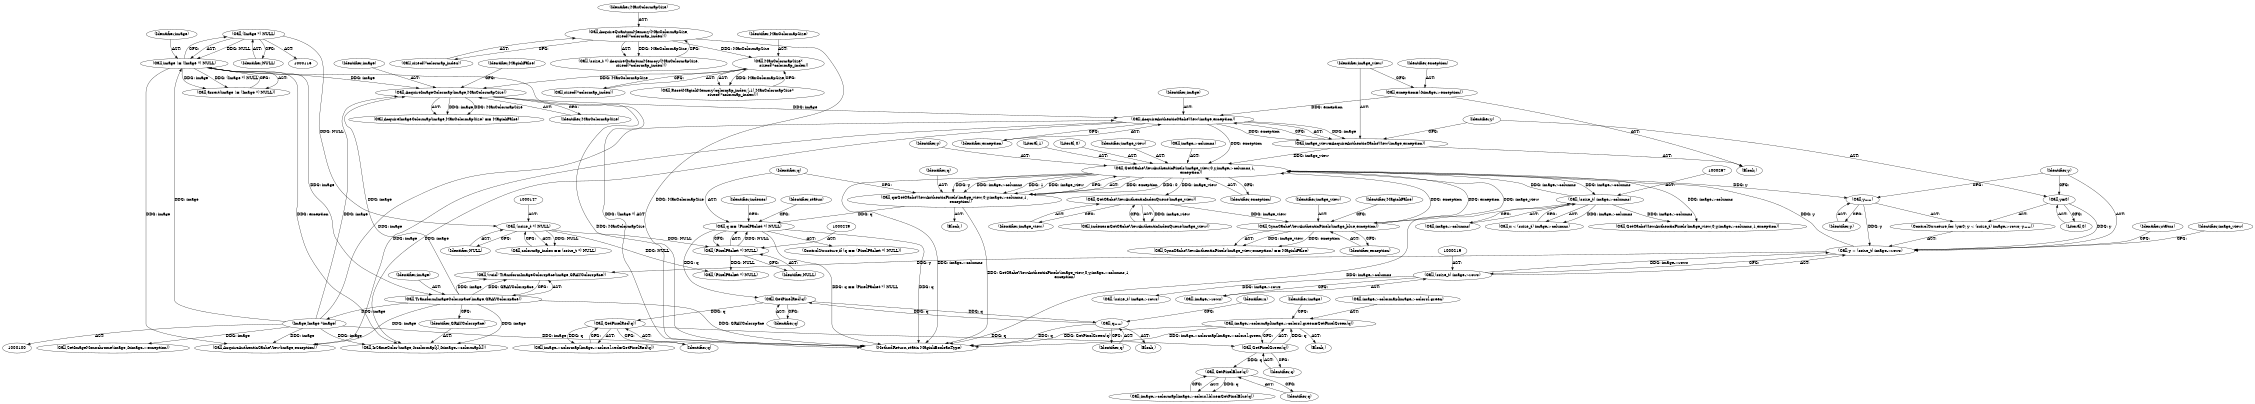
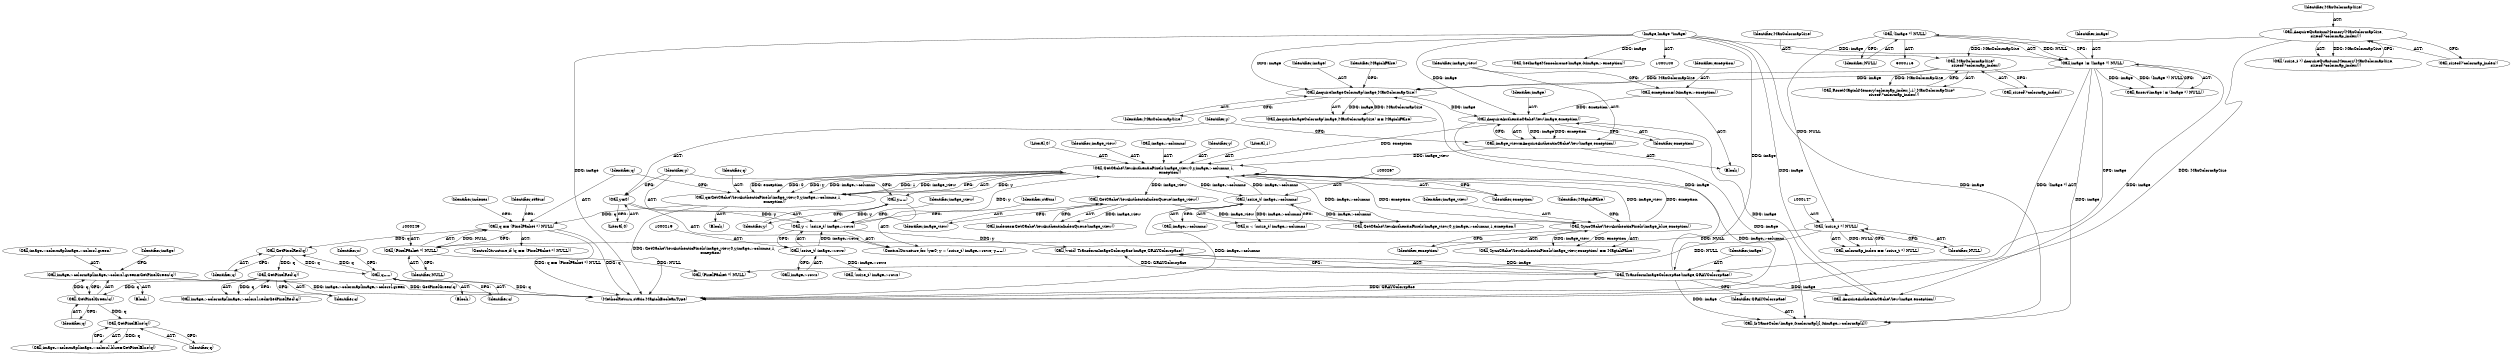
  digraph {
    n1 [label="(Call,image->colormap[image->colors].green=GetPixelGreen(q))"]
    n2 [label="(Call,GetPixelGreen(q))"]
    n3 [label="(MethodReturn,static MagickBooleanType)"]
    n4 [label="(Block,)"]
    n5 [label="(Call,GetPixelBlue(q))"]
    n6 [label="(Identifier,q)"]
    n7 [label="(Call,image->colormap[image->colors].blue=GetPixelBlue(q))"]
    n8 [label="(Identifier,q)"]
    n9 [label="(Call,GetPixelRed(q))"]
    n10 [label="(Identifier,q)"]
    n11 [label="(Call,image->colormap[image->colors].red=GetPixelRed(q))"]
    n12 [label="(Call,GetPixelRed(q))"]
    n13 [label="(Call,q++)"]
    n14 [label="(Identifier,q)"]
    n15 [label="(Block,)"]
    n16 [label="(Identifier,q)"]
    n17 [label="(Call,q == (PixelPacket *) NULL)"]
    n18 [label="(Call,(PixelPacket *) NULL)"]
    n19 [label="(ControlStructure,if (q == (PixelPacket *) NULL))"]
    n20 [label="(Identifier,NULL)"]
    n21 [label="(Call,(PixelPacket *) NULL)"]
    n22 [label="(Call,q=GetCacheViewAuthenticPixels(image_view,0,y,image->columns,1,\n          exception))"]
    n23 [label="(Call,GetCacheViewAuthenticPixels(image_view,0,y,image->columns,1,\n          exception))"]
    n24 [label="(Block,)"]
    n25 [label="(Call,SyncCacheViewAuthenticPixels(image_blue,exception))"]
    n26 [label="(Call,GetCacheViewAuthenticIndexQueue(image_view))"]
    n27 [label="(Call,y++)"]
    n28 [label="(Call,(ssize_t) image->columns)"]
    n29 [label="(Identifier,exception)"]
    n30 [label="(Call,GetCacheViewAuthenticPixels(image_view,0,y,image->columns,1,exception))"]
    n31 [label="(Identifier,exception)"]
    n32 [label="(Call,SyncCacheViewAuthenticPixels(image_view,exception) == MagickFalse)"]
    n33 [label="(Call,indexes=GetCacheViewAuthenticIndexQueue(image_view))"]
    n34 [label="(Identifier,image_view)"]
    n35 [label="(Call,y < (ssize_t) image->rows)"]
    n36 [label="(ControlStructure,for (y=0; y < (ssize_t) image->rows; y++))"]
    n37 [label="(Identifier,y)"]
    n38 [label="(Call,x < (ssize_t) image->columns)"]
    n39 [label="(Call,image->columns)"]
    n40 [label="(Call,image_view=AcquireAuthenticCacheView(image,exception))"]
    n41 [label="(Call,AcquireAuthenticCacheView(image,exception))"]
    n42 [label="(Block,)"]
    n43 [label="(Call,IsSameColor(image,&colormap[j],&image->colormap[i]))"]
    n44 [label="(Call,AcquireAuthenticCacheView(image,exception))"]
    n45 [label="(Identifier,exception)"]
    n46 [label="(Call,AcquireImageColormap(image,MaxColormapSize))"]
    n47 [label="(Identifier,MaxColormapSize)"]
    n48 [label="(Call,AcquireImageColormap(image,MaxColormapSize) == MagickFalse)"]
    n49 [label="(Call,TransformImageColorspace(image,GRAYColorspace))"]
    n50 [label="(Identifier,GRAYColorspace)"]
    n51 [label="(Call,(void) TransformImageColorspace(image,GRAYColorspace))"]
    n52 [label="(Call,image != (Image *) NULL)"]
    n53 [label="(Call,(Image *) NULL)"]
    n54 [label="(Call,assert(image != (Image *) NULL))"]
    n55 [label="(Call,(ssize_t *) NULL)"]
    n56 [label="(Identifier,NULL)"]
-   1000115
+   1000115 [label=5000115]
    n58 [label="(Image,Image *image)"]
    n59 [label="(Call,SetImageMonochrome(image,&image->exception))"]
    1000100
    n61 [label="(Call,colormap_index == (ssize_t *) NULL)"]
    n62 [label="(Identifier,NULL)"]
    n63 [label="(Call,MaxColormapSize*\n         sizeof(*colormap_index))"]
    n64 [label="(Call,sizeof(*colormap_index))"]
    n65 [label="(Call,ResetMagickMemory(colormap_index,(-1),MaxColormapSize*\n         sizeof(*colormap_index)))"]
    n66 [label="(Call,AcquireQuantumMemory(MaxColormapSize,\n    sizeof(*colormap_index)))"]
    n67 [label="(Call,sizeof(*colormap_index))"]
    n68 [label="(Call,(ssize_t *) AcquireQuantumMemory(MaxColormapSize,\n    sizeof(*colormap_index)))"]
    n69 [label="(Call,exception=(&image->exception))"]
    n70 [label="(Call,(ssize_t) image->rows)"]
    n71 [label="(Call,image->rows)"]
    n72 [label="(Call,(ssize_t) image->rows)"]
    n73 [label="(Call,y=0)"]
    n74 [label="(Literal,0)"]
    n75 [label="(Identifier,image)"]
    n76 [label="(Literal,1)"]
    n77 [label="(Identifier,status)"]
    n78 [label="(Identifier,image_view)"]
    n79 [label="(Identifier,MaxColormapSize)"]
    n80 [label="(Identifier,image)"]
    n81 [label="(Identifier,image)"]
    n82 [label="(Identifier,image)"]
    n83 [label="(Identifier,indexes)"]
    n84 [label="(Call,image->colormap[image->colors].green)"]
    n85 [label="(Identifier,MagickFalse)"]
    n86 [label="(Identifier,exception)"]
    n87 [label="(Identifier,q)"]
    n88 [label="(Literal,0)"]
    n89 [label="(Identifier,MaxColormapSize)"]
    n90 [label="(Identifier,image_view)"]
    n91 [label="(Identifier,image_view)"]
    n92 [label="(Identifier,y)"]
    n93 [label="(Identifier,x)"]
    n94 [label="(Identifier,MagickFalse)"]
    n95 [label="(Identifier,image_view)"]
    n96 [label="(Identifier,q)"]
    n97 [label="(Identifier,image)"]
    n98 [label="(Identifier,y)"]
    n99 [label="(Identifier,status)"]
    n100 [label="(Call,image->columns)"]
    n101 [label="(Identifier,y)"]
    1000219
    1000267
    1000249
    1000147
    n1 -> n2 [label="CFG: "]
    n1 -> n3 [label="DDG: image->colormap[image->colors].green"]
    n1 -> n3 [label="DDG: GetPixelGreen(q)"]
    n1 -> n4 [label="AST: "]
    n2 -> n1 [label="AST: "]
    n2 -> n1 [label="DDG: q"]
    n2 -> n5 [label="DDG: q"]
    n2 -> n6 [label="CFG: "]
    n5 -> n7 [label="AST: "]
    n5 -> n7 [label="DDG: q"]
    n5 -> n8 [label="CFG: "]
    n6 -> n2 [label="AST: "]
    n7 -> n5 [label="CFG: "]
    n8 -> n5 [label="AST: "]
    n9 -> n2 [label="DDG: q"]
    n9 -> n10 [label="CFG: "]
    n9 -> n11 [label="AST: "]
    n9 -> n11 [label="DDG: q"]
    n10 -> n9 [label="AST: "]
    n11 -> n9 [label="CFG: "]
    n12 -> n9 [label="DDG: q"]
    n12 -> n13 [label="DDG: q"]
    n12 -> n14 [label="CFG: "]
    n13 -> n3 [label="DDG: q"]
    n13 -> n12 [label="DDG: q"]
    n13 -> n15 [label="AST: "]
    n13 -> n16 [label="CFG: "]
    n14 -> n12 [label="AST: "]
    n16 -> n13 [label="AST: "]
    n17 -> n3 [label="DDG: q == (PixelPacket *) NULL"]
    n17 -> n3 [label="DDG: q"]
    n17 -> n12 [label="DDG: q"]
    n17 -> n18 [label="CFG: "]
    n17 -> n19 [label="AST: "]
    n18 -> n17 [label="AST: "]
    n18 -> n17 [label="DDG: NULL"]
    n18 -> n20 [label="CFG: "]
    n18 -> n21 [label="DDG: NULL"]
    n20 -> n18 [label="AST: "]
    n22 -> n3 [label="DDG: GetCacheViewAuthenticPixels(image_view,0,y,image->columns,1,\n          exception)"]
    n22 -> n17 [label="DDG: q"]
    n22 -> n23 [label="CFG: "]
    n22 -> n24 [label="AST: "]
    n23 -> n3 [label="DDG: image->columns"]
    n23 -> n22 [label="AST: "]
    n23 -> n22 [label="DDG: exception"]
    n23 -> n22 [label="DDG: 0"]
    n23 -> n22 [label="DDG: y"]
    n23 -> n22 [label="DDG: image->columns"]
    n23 -> n22 [label="DDG: 1"]
    n23 -> n22 [label="DDG: image_view"]
    n23 -> n25 [label="DDG: exception"]
    n23 -> n26 [label="DDG: image_view"]
    n23 -> n27 [label="DDG: y"]
    n23 -> n28 [label="DDG: image->columns"]
    n23 -> n29 [label="CFG: "]
    n23 -> n30 [label="DDG: image->columns"]
    n25 -> n23 [label="DDG: image_view"]
    n25 -> n23 [label="DDG: exception"]
    n25 -> n31 [label="CFG: "]
    n25 -> n32 [label="AST: "]
    n25 -> n32 [label="DDG: image_view"]
    n25 -> n32 [label="DDG: exception"]
    n26 -> n25 [label="DDG: image_view"]
    n26 -> n33 [label="AST: "]
    n26 -> n33 [label="DDG: image_view"]
    n26 -> n34 [label="CFG: "]
    n27 -> n35 [label="DDG: y"]
    n27 -> n36 [label="AST: "]
    n27 -> n37 [label="CFG: "]
    n28 -> n3 [label="DDG: image->columns"]
    n28 -> n23 [label="DDG: image->columns"]
    n28 -> n30 [label="DDG: image->columns"]
    n28 -> n38 [label="AST: "]
    n28 -> n38 [label="DDG: image->columns"]
    n28 -> n39 [label="CFG: "]
    n29 -> n23 [label="AST: "]
    n31 -> n25 [label="AST: "]
    n33 -> n26 [label="CFG: "]
    n34 -> n26 [label="AST: "]
    n35 -> n23 [label="DDG: y"]
-   n36 -> n35 [label="AST: "]
+   n35 -> n36 [label="AST: "]
    n35 -> n51 [label="DDG: y"]
    n35 -> n70 [label="CFG: "]
    n37 -> n27 [label="AST: "]
    n38 -> n28 [label="CFG: "]
    n39 -> n28 [label="AST: "]
    n40 -> n23 [label="DDG: image_view"]
    n40 -> n41 [label="CFG: "]
    n40 -> n42 [label="AST: "]
    n41 -> n23 [label="DDG: exception"]
    n41 -> n40 [label="AST: "]
    n41 -> n40 [label="DDG: image"]
    n41 -> n40 [label="DDG: exception"]
    n41 -> n43 [label="DDG: image"]
    n41 -> n44 [label="DDG: image"]
    n41 -> n45 [label="CFG: "]
    n45 -> n41 [label="AST: "]
-   n46 -> n3 [label="DDG: MaxColormapSize"]
    n46 -> n41 [label="DDG: image"]
    n46 -> n47 [label="CFG: "]
    n46 -> n48 [label="AST: "]
    n46 -> n48 [label="DDG: image"]
    n46 -> n48 [label="DDG: MaxColormapSize"]
    n47 -> n46 [label="AST: "]
    n49 -> n3 [label="DDG: GRAYColorspace"]
    n49 -> n43 [label="DDG: image"]
    n49 -> n44 [label="DDG: image"]
    n49 -> n46 [label="DDG: image"]
    n49 -> n50 [label="CFG: "]
    n49 -> n51 [label="AST: "]
    n49 -> n51 [label="DDG: image"]
    n49 -> n51 [label="DDG: GRAYColorspace"]
    n50 -> n43 [label="AST: "]
    n51 -> n49 [label="CFG: "]
    n52 -> n3 [label="DDG: (Image *) AST"]
-   n52 -> n43 [label="DDG: exception"]
+   n52 -> n43 [label="DDG: image"]
    n52 -> n44 [label="DDG: image"]
    n52 -> n46 [label="DDG: image"]
-   n52 -> n49 [label="DDG: image"]
+   n52 -> n49 [label="CFG: image"]
    n52 -> n53 [label="CFG: "]
    n52 -> n54 [label="AST: "]
    n52 -> n54 [label="DDG: image"]
    n52 -> n54 [label="DDG: (Image *) NULL"]
    n53 -> n52 [label="AST: "]
    n53 -> n52 [label="DDG: NULL"]
    n53 -> n55 [label="DDG: NULL"]
    n53 -> n56 [label="CFG: "]
    n53 -> 1000115 [label="AST: "]
    n54 -> n52 [label="CFG: "]
    n55 -> n18 [label="DDG: NULL"]
    n55 -> n21 [label="DDG: NULL"]
    n55 -> n61 [label="AST: "]
    n55 -> n61 [label="DDG: NULL"]
    n55 -> n62 [label="CFG: "]
    n56 -> n53 [label="AST: "]
    n58 -> n3 [label="DDG: image"]
    n58 -> n41 [label="DDG: image"]
    n58 -> n43 [label="DDG: image"]
    n58 -> n44 [label="DDG: image"]
    n58 -> n46 [label="DDG: image"]
-   n49 -> n58 [label="DDG: image"]
+   n58 -> n49 [label="DDG: image"]
    n58 -> n52 [label="DDG: image"]
    n58 -> n59 [label="DDG: image"]
    n58 -> 1000100 [label="AST: "]
    n61 -> n55 [label="CFG: "]
    n62 -> n55 [label="AST: "]
    n63 -> n46 [label="DDG: MaxColormapSize"]
    n63 -> n64 [label="CFG: "]
    n63 -> n65 [label="AST: "]
    n63 -> n65 [label="DDG: MaxColormapSize"]
    n64 -> n63 [label="AST: "]
    n65 -> n63 [label="CFG: "]
    n66 -> n3 [label="DDG: MaxColormapSize"]
    n66 -> n63 [label="DDG: MaxColormapSize"]
    n66 -> n67 [label="CFG: "]
    n66 -> n68 [label="AST: "]
    n66 -> n68 [label="DDG: MaxColormapSize"]
    n67 -> n66 [label="AST: "]
    n68 -> n66 [label="CFG: "]
    n69 -> n41 [label="DDG: exception"]
    n69 -> n42 [label="AST: "]
    n70 -> n35 [label="AST: "]
    n70 -> n35 [label="DDG: image->rows"]
    n70 -> n71 [label="CFG: "]
    n70 -> n72 [label="DDG: image->rows"]
    n71 -> n70 [label="AST: "]
    n73 -> n35 [label="DDG: y"]
    n73 -> n36 [label="AST: "]
    n73 -> n74 [label="CFG: "]
    n74 -> n73 [label="AST: "]
    n75 -> n46 [label="AST: "]
    n76 -> n23 [label="AST: "]
    n77 -> n35 [label="CFG: "]
    n78 -> n25 [label="AST: "]
    n79 -> n63 [label="AST: "]
    n80 -> n41 [label="AST: "]
    n81 -> n1 [label="CFG: "]
    n82 -> n49 [label="AST: "]
    n83 -> n17 [label="CFG: "]
    n84 -> n1 [label="AST: "]
    n85 -> n46 [label="CFG: "]
    n86 -> n69 [label="AST: "]
    n87 -> n17 [label="AST: "]
    n87 -> n22 [label="CFG: "]
    n88 -> n23 [label="AST: "]
    n89 -> n66 [label="AST: "]
    n90 -> n40 [label="AST: "]
    n90 -> n69 [label="CFG: "]
    n91 -> n35 [label="CFG: "]
    n92 -> n27 [label="CFG: "]
    n92 -> n35 [label="AST: "]
    n92 -> n73 [label="CFG: "]
    n93 -> n13 [label="CFG: "]
    n94 -> n25 [label="CFG: "]
    n95 -> n23 [label="AST: "]
    n96 -> n22 [label="AST: "]
    n97 -> n52 [label="AST: "]
    n98 -> n40 [label="CFG: "]
    n98 -> n73 [label="AST: "]
    n99 -> n17 [label="CFG: "]
    n100 -> n23 [label="AST: "]
    n101 -> n23 [label="AST: "]
    1000219 -> n70 [label="AST: "]
    1000267 -> n28 [label="AST: "]
    1000249 -> n18 [label="AST: "]
    1000147 -> n55 [label="AST: "]
  }
